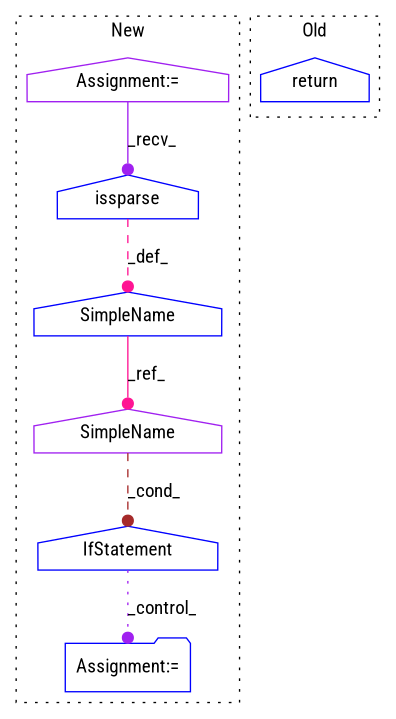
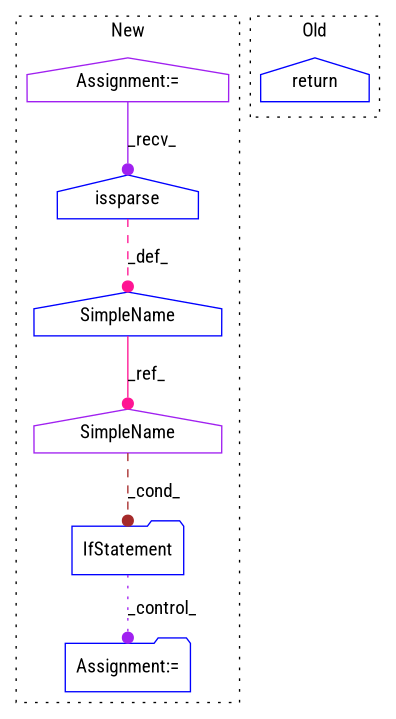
  digraph {
    fontname="Roboto Condensed"
    node [a=7 l=6 shape=house color=blue fontname="Roboto Condensed"]
    edge [color=deeppink style=dashed arrowhead=dot fontname="Roboto Condensed"]
    n1 [a=32 l="9,1" label=issparse s="4129,4141"]
-   n2 [a=25 l="4,2" label=IfStatement s="4148,4158"]
+   n2 [a=25 l="4,2" label=IfStatement s="4148,4158" shape=folder]
    n3 [l=1 label="Assignment:=" s=4215 shape=folder]
    n4 [a=42 label=SimpleName s=4109]
    n5 [l=5 label="Assignment:=" s=3578 color=purple]
    n6 [a=42 label=SimpleName s=4152 color=purple]
    n7 [a=41 l=7 label=return s=3504]
    subgraph cluster_1 {
      label=New
      style=dotted
      n1
      n2
      n3
      n4
      n5
      n6
    }
    subgraph cluster_2 {
      label=Old
      style=dotted
      n7
    }
    n1 -> n4 [label=_def_]
    n2 -> n3 [label=_control_ color=purple style=dotted]
    n4 -> n6 [label=_ref_ style=solid]
    n5 -> n1 [label=_recv_ color=purple style=solid]
    n6 -> n2 [label=_cond_ color=brown]
  }
